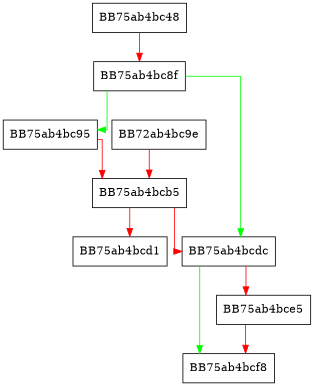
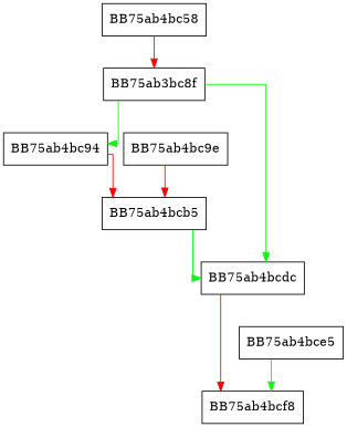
  digraph {
    splines=ortho
    node [shape=box]
    edge [color=red]
-   BB75ab4bc58 [label=BB75ab4bc48]
-   BB75ab4bc8f
-   BB75ab4bc94 [label=BB75ab4bc95]
+   BB75ab4bc58
+   BB75ab4bc8f [label=BB75ab3bc8f]
+   BB75ab4bc94
    BB75ab4bcdc
-   BB75ab4bc9e [label=BB72ab4bc9e]
+   BB75ab4bc9e
    BB75ab4bcb5
-   BB75ab4bcd1
    n8 [label=BB75ab4bcf8]
    BB75ab4bce5
    BB75ab4bc58 -> BB75ab4bc8f
    BB75ab4bc8f -> BB75ab4bc94 [color=green]
    BB75ab4bc8f -> BB75ab4bcdc [color=green]
    BB75ab4bc94 -> BB75ab4bcb5
-   BB75ab4bcdc -> n8 [color=green]
-   BB75ab4bcdc -> BB75ab4bce5
+   BB75ab4bcdc -> n8
    BB75ab4bc9e -> BB75ab4bcb5
-   BB75ab4bcb5 -> BB75ab4bcdc
-   BB75ab4bcb5 -> BB75ab4bcd1
-   BB75ab4bce5 -> n8
+   BB75ab4bcb5 -> BB75ab4bcdc [color=green]
+   BB75ab4bce5 -> n8 [color=green]
  }
